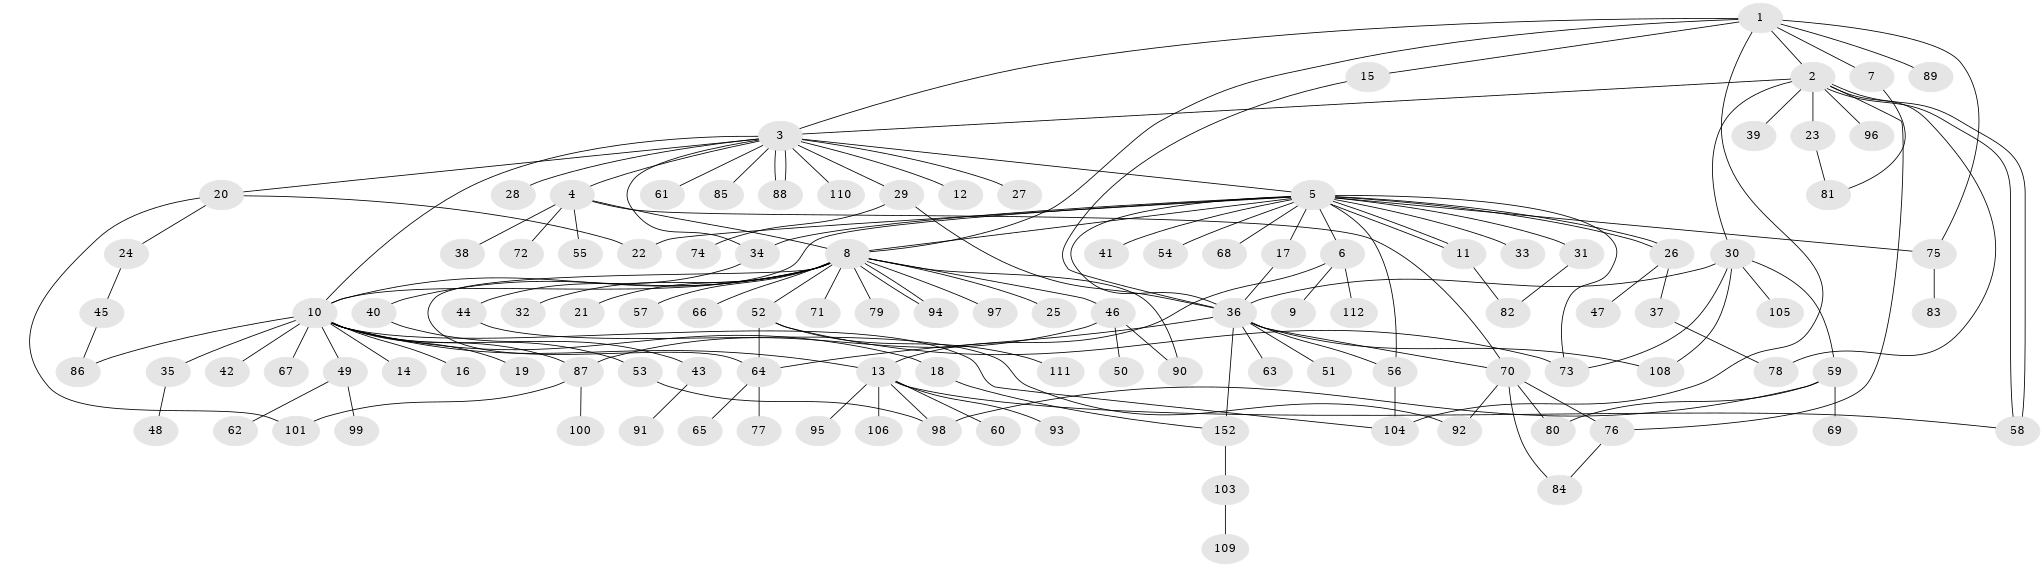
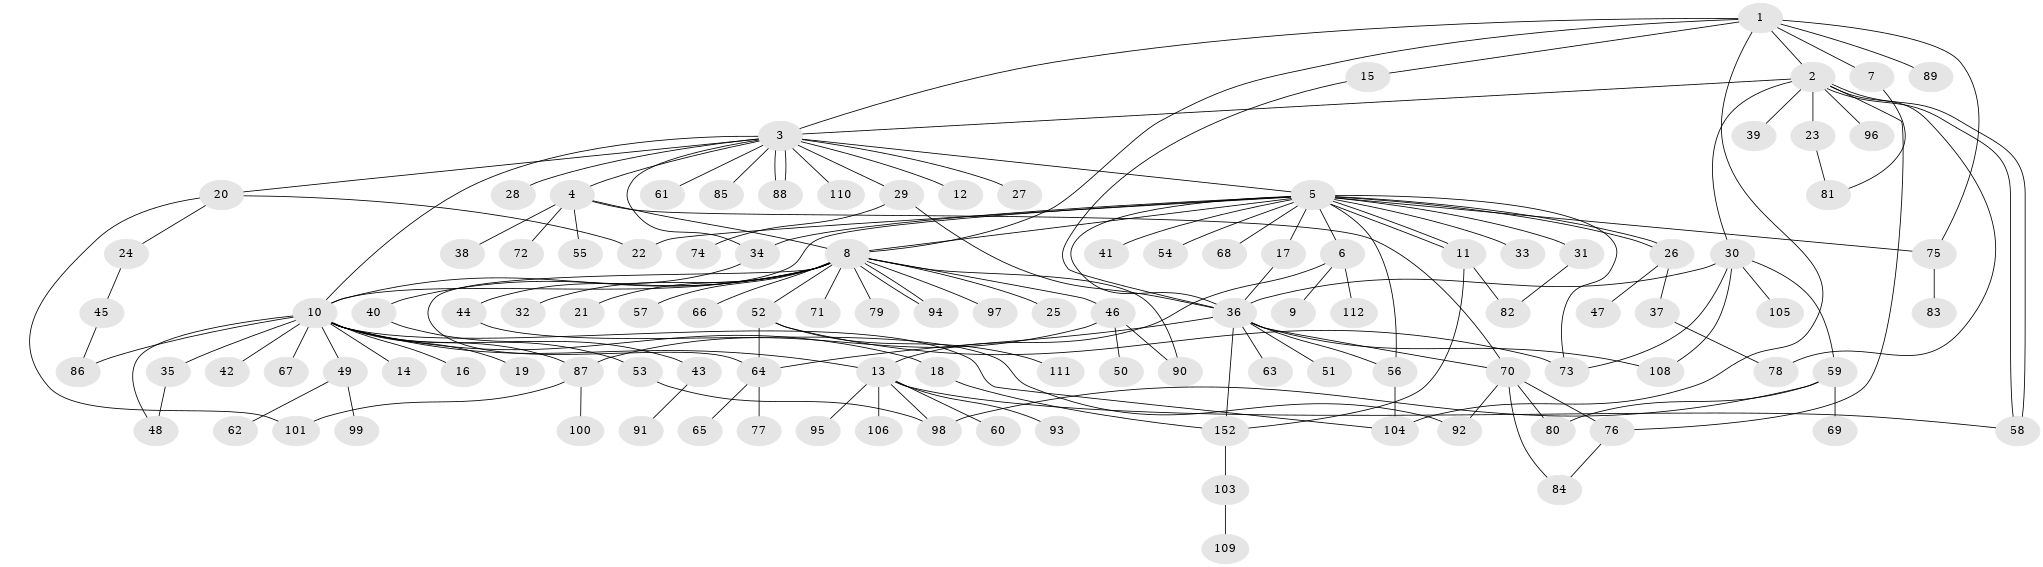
  graph {
    node [color=gray90 style=filled]
    1
    2
    3
    7
    8
    15
    75
    89
    104
    23
    30
    39
    58
    76
    78
    96
    4
    5
    10
    12
    20
    27
    28
    29
    34
    61
    85
    88
    110
    81
    21
    25
    32
    40
    46
    52
    57
    64
    66
    71
    79
    90
    94
    97
    36
    83
    73
    59
    105
    108
    84
    38
    55
    70
    72
    6
    11
    17
    22
    26
    31
    33
    41
    54
    56
    68
    13
    14
    16
    18
    19
    35
    42
    48
    49
    53
    67
    86
    87
    24
    101
    74
    44
    92
    80
    9
    112
    82
    n89 [label=152]
    37
    47
    51
    63
    60
    93
    95
    98
    106
    43
    50
    111
    65
    77
    62
    99
    100
    103
    45
    69
    91
    109
    1 -- 2
    1 -- 3
    1 -- 7
    1 -- 8
    1 -- 15
    1 -- 75
    1 -- 89
    1 -- 104
    2 -- 3
    2 -- 23
    2 -- 30
    2 -- 39
    2 -- 58
    2 -- 58
    2 -- 76
    2 -- 78
    2 -- 96
    3 -- 4
    3 -- 5
    3 -- 10
    3 -- 12
    3 -- 20
    3 -- 27
    3 -- 28
    3 -- 29
    3 -- 34
    3 -- 61
    3 -- 85
    3 -- 88
    3 -- 88
    3 -- 110
    7 -- 81
    8 -- 10
    8 -- 21
    8 -- 25
    8 -- 32
    8 -- 40
    8 -- 46
    8 -- 52
    8 -- 57
    8 -- 64
    8 -- 66
    8 -- 71
    8 -- 79
    8 -- 90
    8 -- 94
    8 -- 94
    8 -- 97
    15 -- 36
    75 -- 83
    23 -- 81
    30 -- 36
    30 -- 73
    30 -- 59
    30 -- 105
    30 -- 108
    76 -- 84
    4 -- 8
    4 -- 38
    4 -- 55
    4 -- 70
    4 -- 72
    5 -- 8
    5 -- 75
    5 -- 10
    5 -- 34
    5 -- 36
    5 -- 73
    5 -- 6
    5 -- 11
    5 -- 11
    5 -- 17
    5 -- 22
    5 -- 26
    5 -- 26
    5 -- 31
    5 -- 33
    5 -- 41
    5 -- 54
    5 -- 56
    5 -- 68
    10 -- 104
    10 -- 13
    10 -- 14
    10 -- 16
    10 -- 18
    10 -- 19
    10 -- 35
    10 -- 42
+   10 -- 48
    10 -- 49
    10 -- 53
    10 -- 67
    10 -- 86
    10 -- 87
    20 -- 22
    20 -- 24
    20 -- 101
    29 -- 36
    29 -- 74
    34 -- 44
    40 -- 43
    46 -- 90
    46 -- 87
    46 -- 50
    52 -- 64
    52 -- 73
    52 -- 111
    64 -- 65
    64 -- 77
    36 -- 64
    36 -- 108
    36 -- 70
    36 -- 56
    36 -- n89
    36 -- 51
    36 -- 63
    59 -- 80
    59 -- 98
    59 -- 69
    70 -- 76
    70 -- 84
    70 -- 92
    70 -- 80
    6 -- 13
    6 -- 9
    6 -- 112
    11 -- 82
+   11 -- n89
    17 -- 36
    26 -- 37
    26 -- 47
    31 -- 82
    56 -- 104
    13 -- 58
    13 -- 60
    13 -- 93
    13 -- 95
    13 -- 98
    13 -- 106
    18 -- n89
    35 -- 48
    49 -- 62
    49 -- 99
    53 -- 98
    87 -- 101
    87 -- 100
    24 -- 45
    44 -- 92
    n89 -- 103
    37 -- 78
    43 -- 91
    103 -- 109
    45 -- 86
  }
